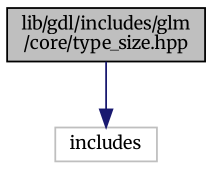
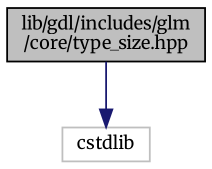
  digraph {
    fontname=Merriweather
    node [fontname=Merriweather fontsize=10 shape=record style=filled]
    n1 [color=black fillcolor=grey75 fontcolor=black height=0.2 label="lib/gdl/includes/glm\l/core/type_size.hpp" width=0.4]
-   n2 [color=grey75 fillcolor=white height=0.2 label=includes width=0.4]
+   n2 [color=grey75 fillcolor=white height=0.2 label=cstdlib width=0.4]
    n1 -> n2 [color=midnightblue fontname=Merriweather fontsize=10 labelfontname=Helvetica labelfontsize=10 style=solid]
  }
